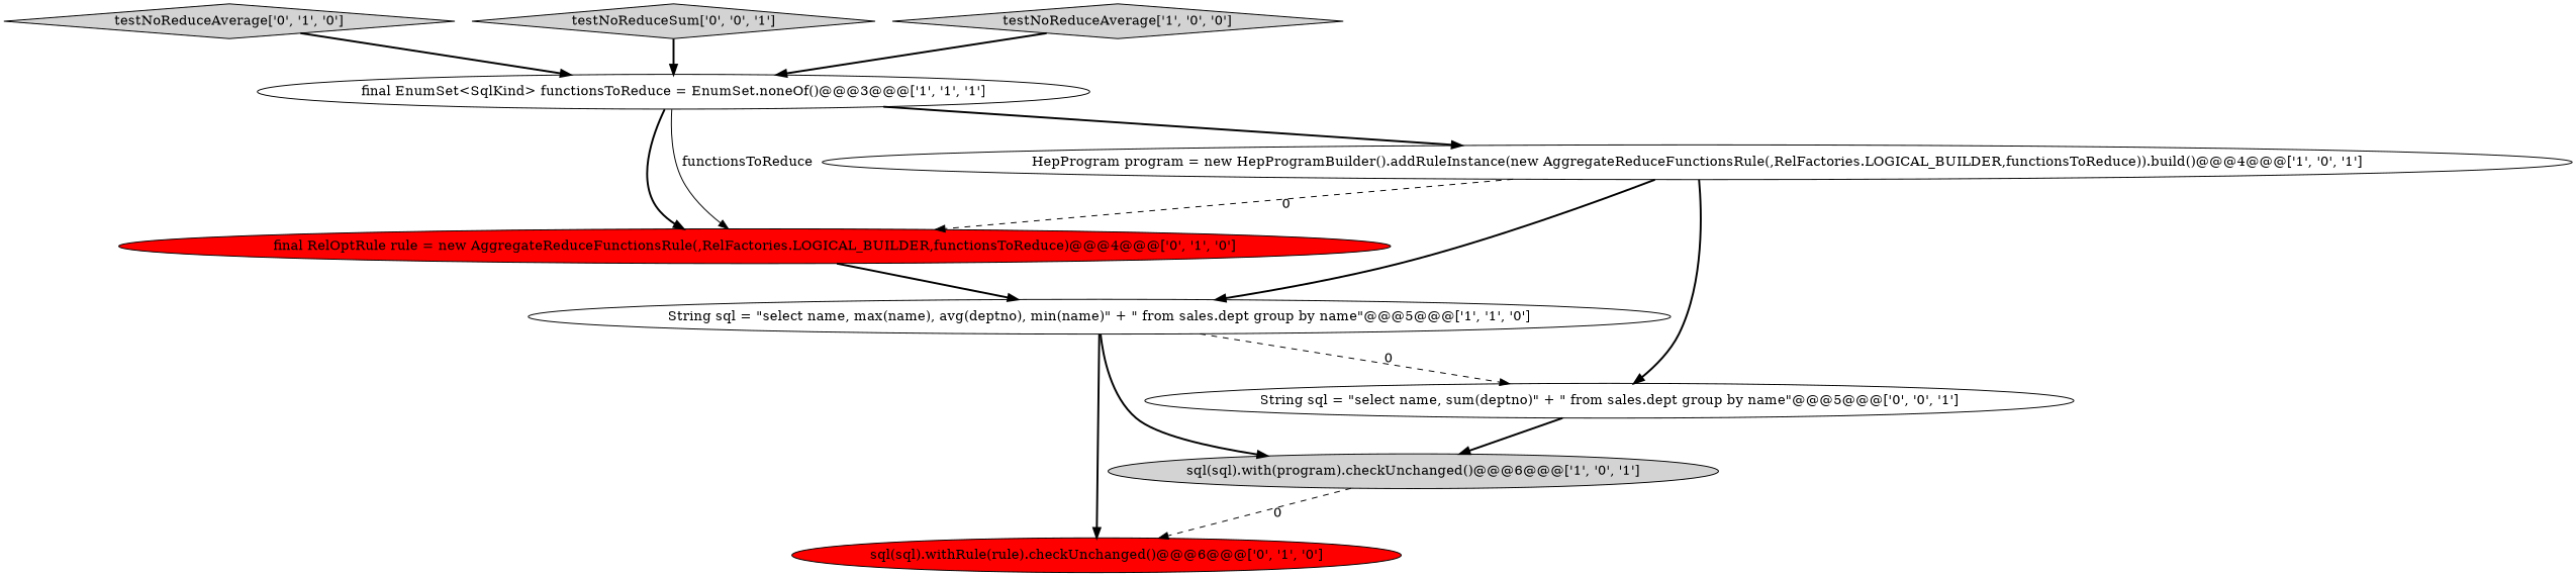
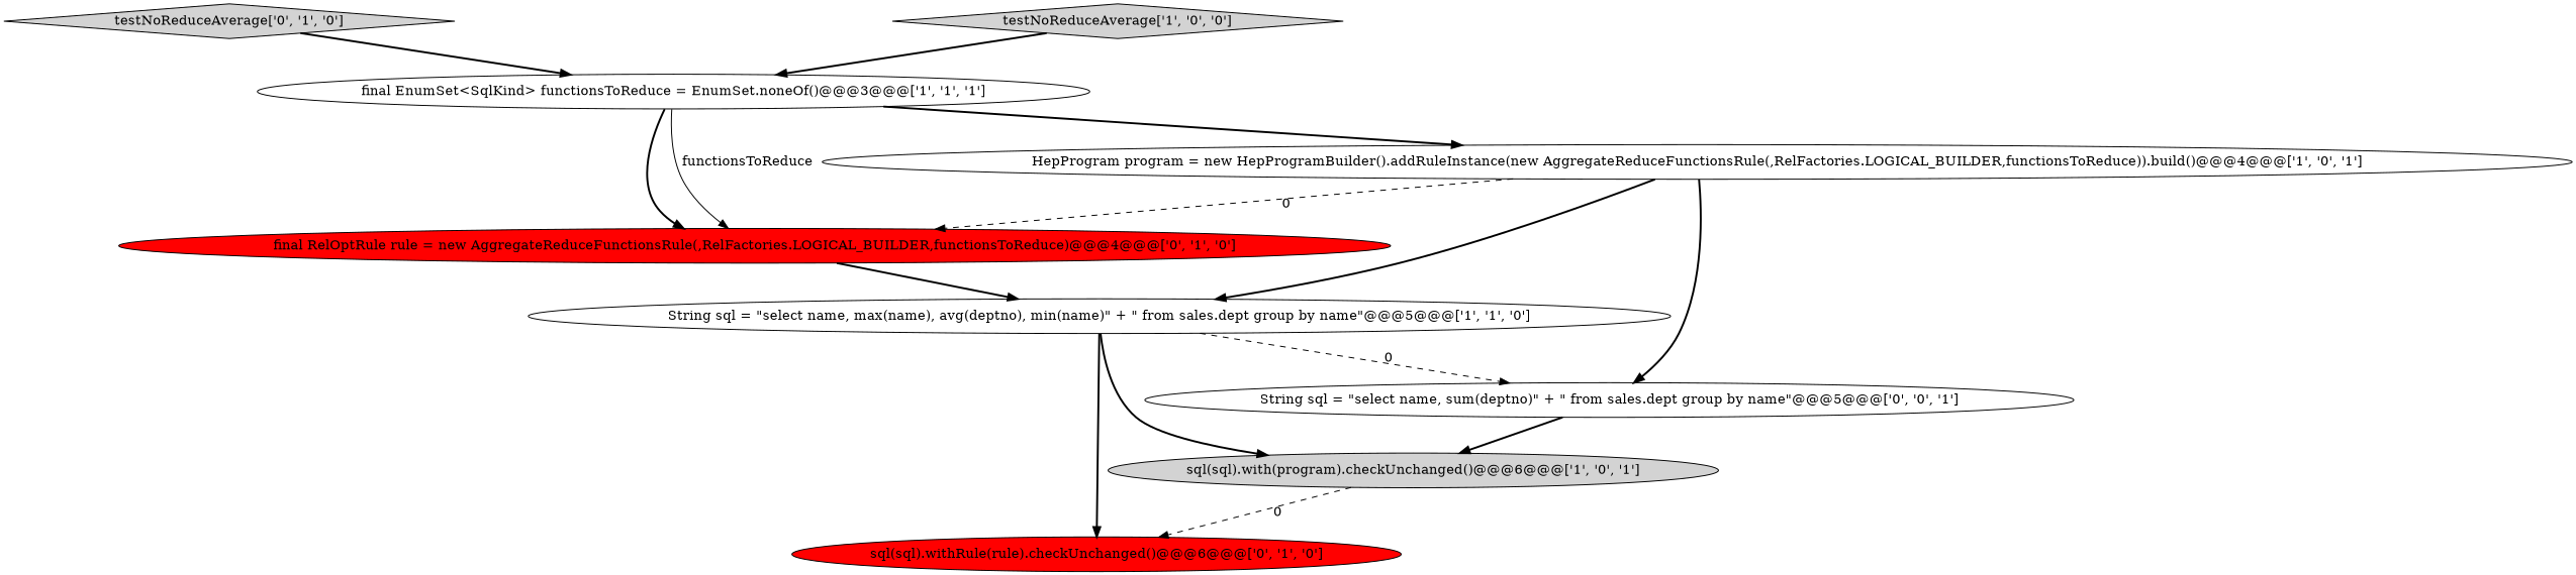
  digraph {
    node [fillcolor=lightgray shape=ellipse style=filled]
    edge [style=bold]
    n1 [label="sql(sql).with(program).checkUnchanged()@@@6@@@['1', '0', '1']"]
    n2 [fillcolor=red label="sql(sql).withRule(rule).checkUnchanged()@@@6@@@['0', '1', '0']"]
    n3 [fillcolor=white label="String sql = \"select name, max(name), avg(deptno), min(name)\" + \" from sales.dept group by name\"@@@5@@@['1', '1', '0']"]
    n4 [fillcolor=white label="String sql = \"select name, sum(deptno)\" + \" from sales.dept group by name\"@@@5@@@['0', '0', '1']"]
    n5 [fillcolor=white label="HepProgram program = new HepProgramBuilder().addRuleInstance(new AggregateReduceFunctionsRule(,RelFactories.LOGICAL_BUILDER,functionsToReduce)).build()@@@4@@@['1', '0', '1']"]
    n6 [fillcolor=red label="final RelOptRule rule = new AggregateReduceFunctionsRule(,RelFactories.LOGICAL_BUILDER,functionsToReduce)@@@4@@@['0', '1', '0']"]
    n7 [label="testNoReduceAverage['0', '1', '0']" shape=diamond]
    n8 [fillcolor=white label="final EnumSet<SqlKind> functionsToReduce = EnumSet.noneOf()@@@3@@@['1', '1', '1']"]
-   n9 [label="testNoReduceSum['0', '0', '1']" shape=diamond]
    n10 [label="testNoReduceAverage['1', '0', '0']" shape=diamond]
    n1 -> n2 [label=0 style=dashed]
    n3 -> n1
    n3 -> n2
    n3 -> n4 [label=0 style=dashed]
    n4 -> n1
    n5 -> n3
    n5 -> n4
    n5 -> n6 [label=0 style=dashed]
    n6 -> n3
    n7 -> n8
    n8 -> n5
    n8 -> n6
    n8 -> n6 [label=functionsToReduce style=solid]
-   n9 -> n8
    n10 -> n8
  }
